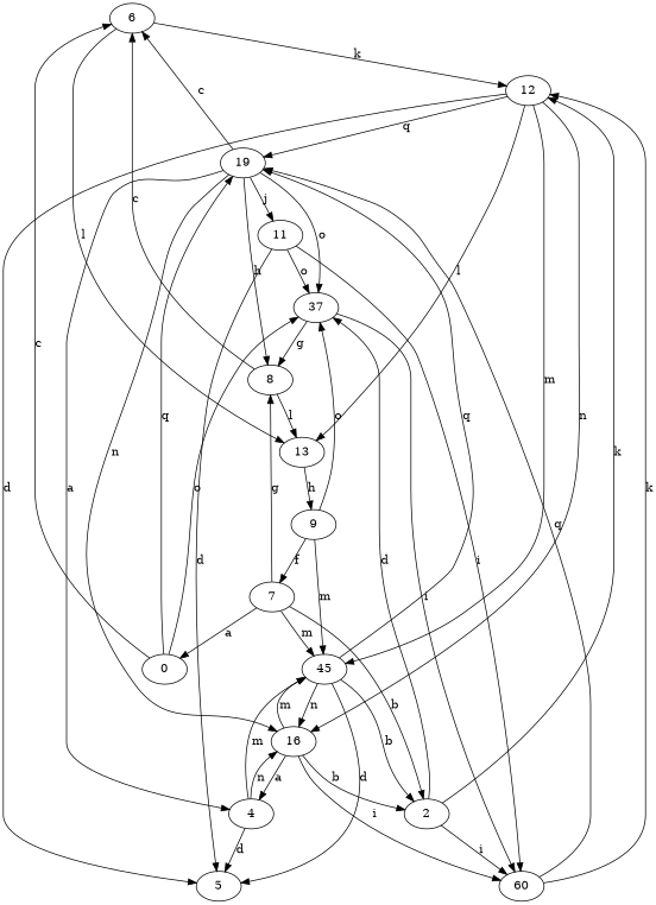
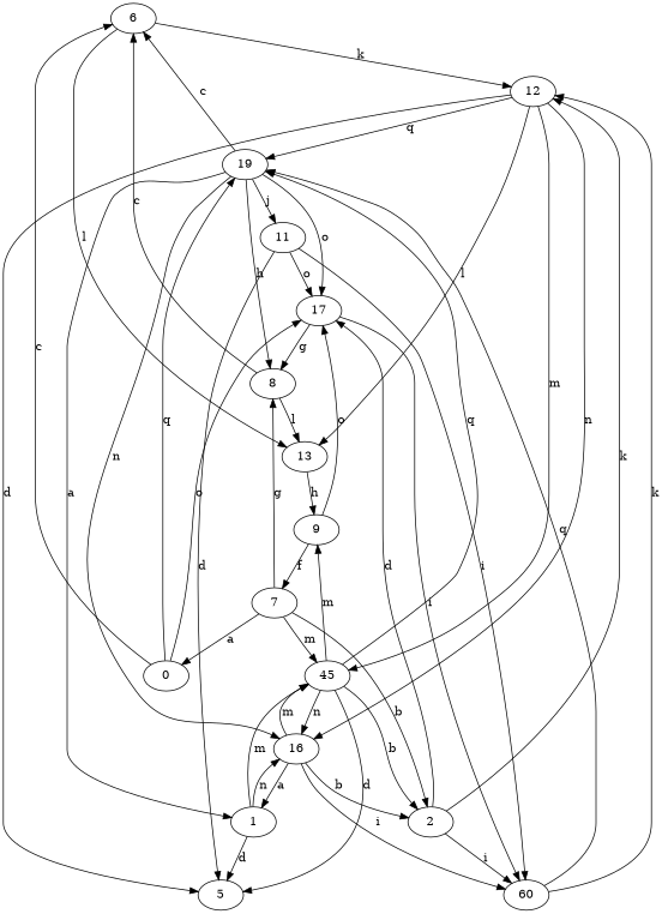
  strict digraph {
    n1 [label=6]
    0
-   17 [label=37]
+   17
    19
    12
    13
    n7 [label=60]
    8
-   1 [label=4]
+   1
    16
    11
    5
    n13 [label=45]
    2
    9
    7
    n1 -> 12 [label=k]
    n1 -> 13 [label=l]
    0 -> n1 [label=c]
    0 -> 17 [label=o]
    0 -> 19 [label=q]
    17 -> n7 [label=i]
    17 -> 8 [label=g]
    19 -> n1 [label=c]
    19 -> 17 [label=o]
    19 -> 8 [label=h]
    19 -> 1 [label=a]
    19 -> 16 [label=n]
    19 -> 11 [label=j]
    12 -> 19 [label=q]
    12 -> 13 [label=l]
    12 -> 16 [label=n]
    12 -> 5 [label=d]
    12 -> n13 [label=m]
    13 -> 9 [label=h]
    n7 -> 19 [label=q]
    n7 -> 12 [label=k]
    8 -> n1 [label=c]
    8 -> 13 [label=l]
    1 -> 16 [label=n]
    1 -> 5 [label=d]
    1 -> n13 [label=m]
    16 -> n7 [label=i]
    16 -> 1 [label=a]
    16 -> n13 [label=m]
    16 -> 2 [label=b]
    11 -> 17 [label=o]
    11 -> n7 [label=i]
    11 -> 5 [label=d]
    n13 -> 19 [label=q]
    n13 -> 16 [label=n]
    n13 -> 5 [label=d]
    n13 -> 2 [label=b]
    2 -> 17 [label=d]
    2 -> 12 [label=k]
    2 -> n7 [label=i]
    9 -> 17 [label=o]
-   9 -> n13 [label=m]
+   n13 -> 9 [label=m]
    9 -> 7 [label=f]
    7 -> 0 [label=a]
    7 -> 8 [label=g]
    7 -> n13 [label=m]
    7 -> 2 [label=b]
  }
